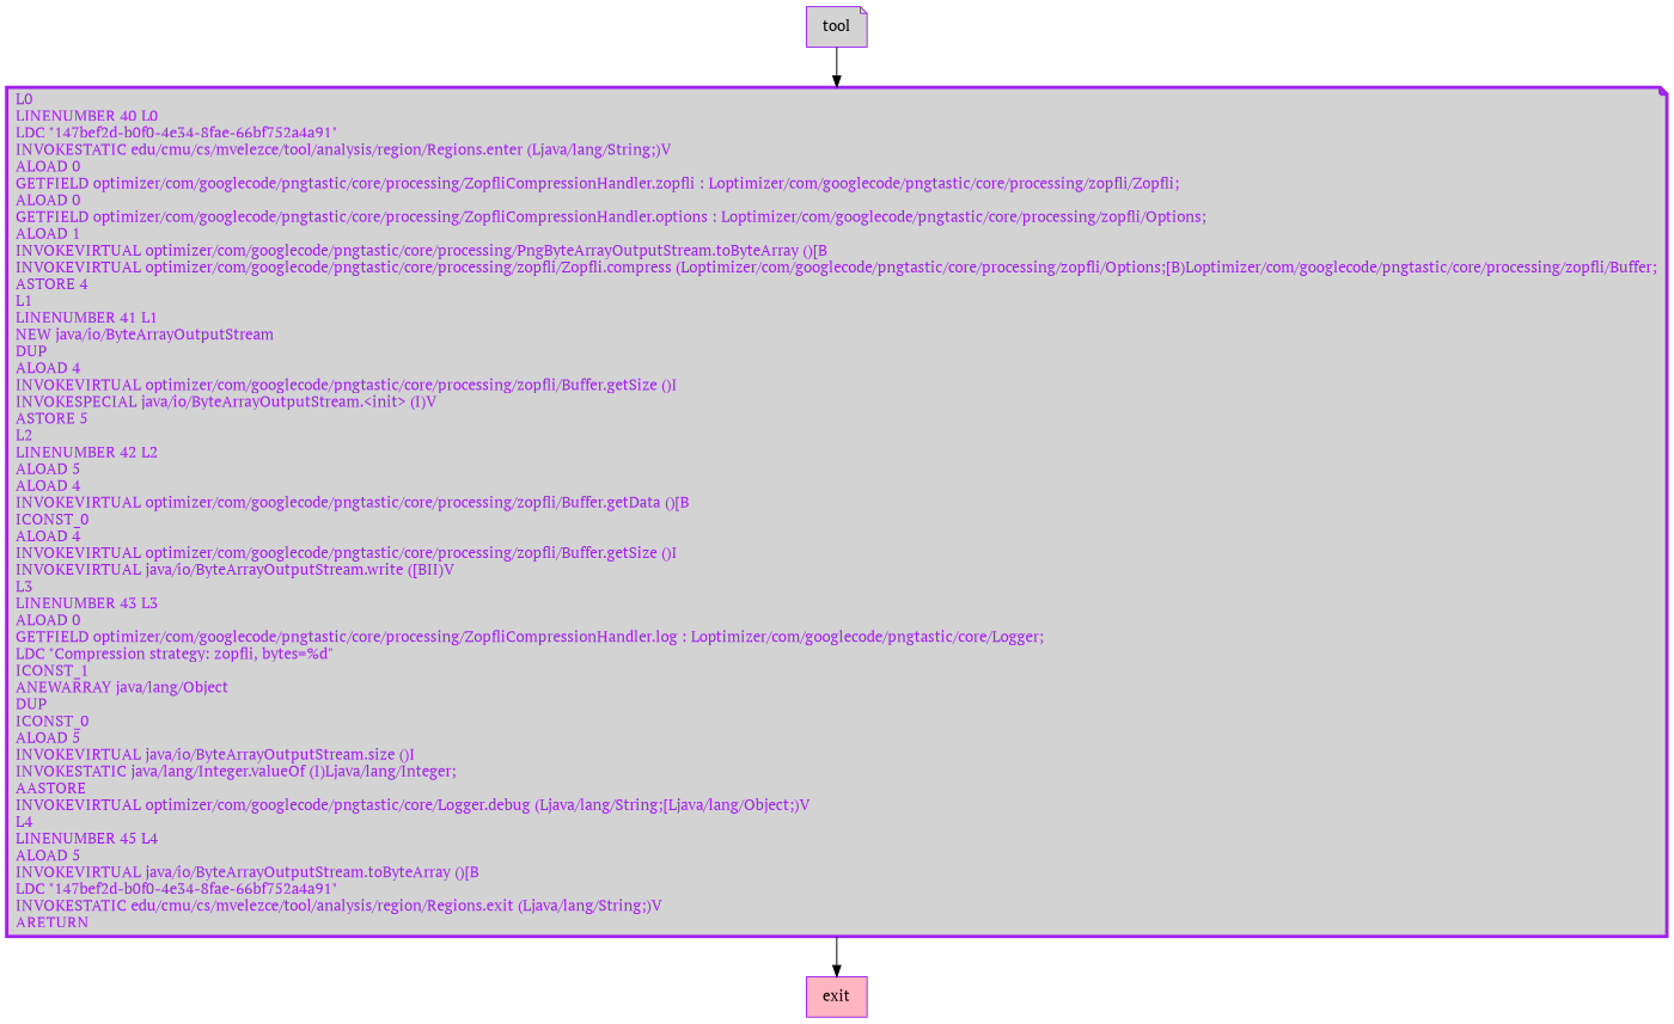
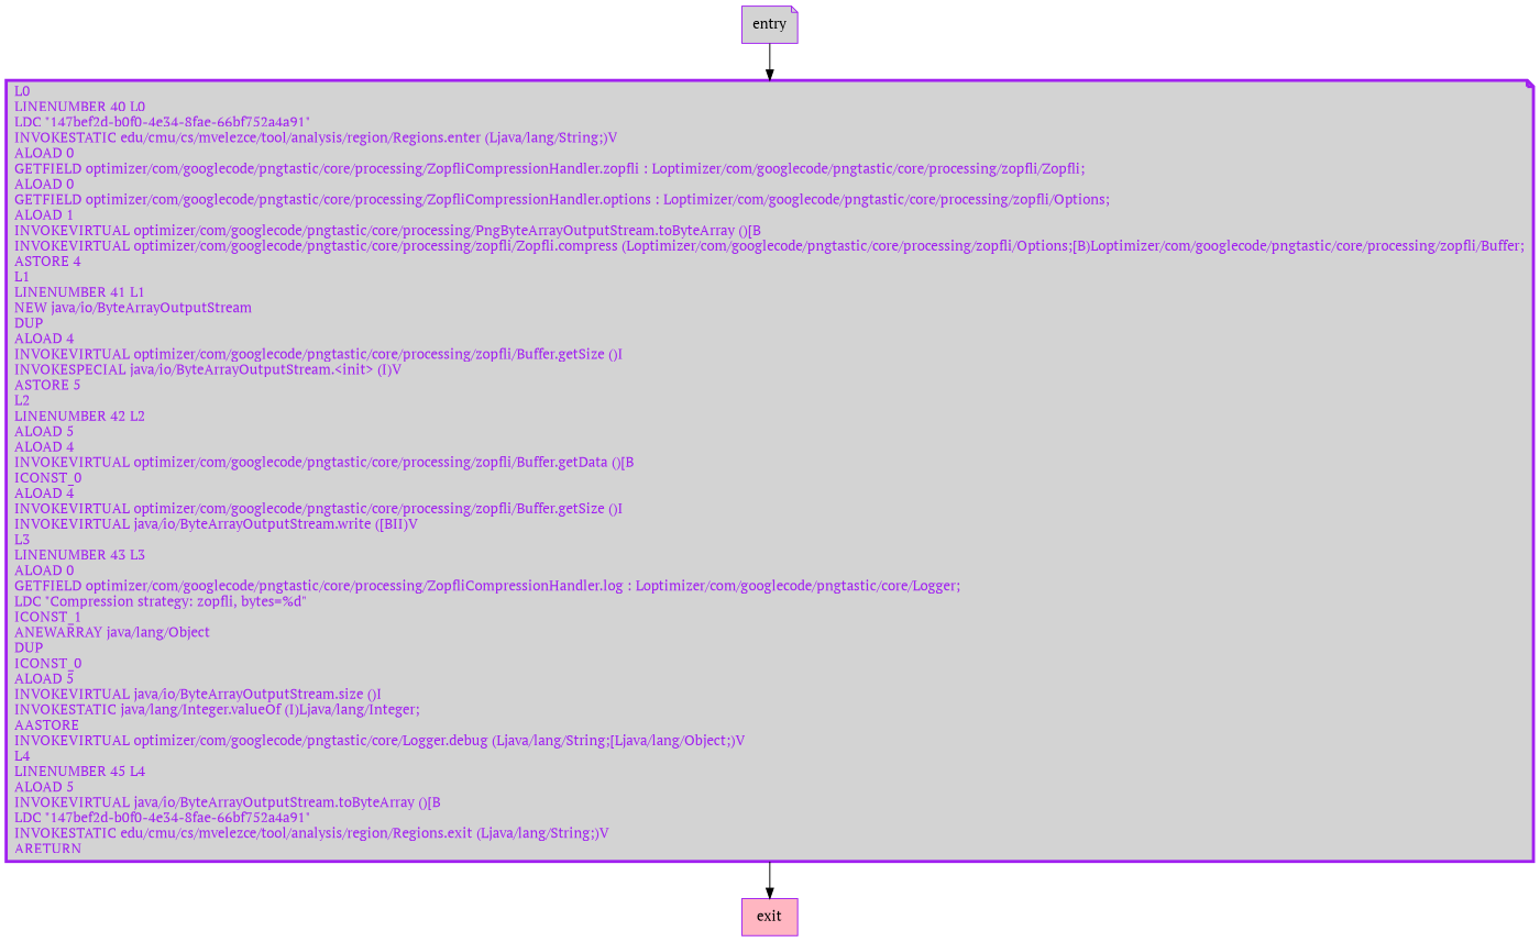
  digraph {
    fontname="PT Serif"
    node [color=purple shape=note style=filled fillcolor=lightgrey fontname="PT Serif"]
    edge [fontname="PT Serif"]
    n1 [fontcolor=purple label="L0\lLINENUMBER 40 L0\lLDC \"147bef2d-b0f0-4e34-8fae-66bf752a4a91\"\lINVOKESTATIC edu/cmu/cs/mvelezce/tool/analysis/region/Regions.enter (Ljava/lang/String;)V\lALOAD 0\lGETFIELD optimizer/com/googlecode/pngtastic/core/processing/ZopfliCompressionHandler.zopfli : Loptimizer/com/googlecode/pngtastic/core/processing/zopfli/Zopfli;\lALOAD 0\lGETFIELD optimizer/com/googlecode/pngtastic/core/processing/ZopfliCompressionHandler.options : Loptimizer/com/googlecode/pngtastic/core/processing/zopfli/Options;\lALOAD 1\lINVOKEVIRTUAL optimizer/com/googlecode/pngtastic/core/processing/PngByteArrayOutputStream.toByteArray ()[B\lINVOKEVIRTUAL optimizer/com/googlecode/pngtastic/core/processing/zopfli/Zopfli.compress (Loptimizer/com/googlecode/pngtastic/core/processing/zopfli/Options;[B)Loptimizer/com/googlecode/pngtastic/core/processing/zopfli/Buffer;\lASTORE 4\lL1\lLINENUMBER 41 L1\lNEW java/io/ByteArrayOutputStream\lDUP\lALOAD 4\lINVOKEVIRTUAL optimizer/com/googlecode/pngtastic/core/processing/zopfli/Buffer.getSize ()I\lINVOKESPECIAL java/io/ByteArrayOutputStream.\<init\> (I)V\lASTORE 5\lL2\lLINENUMBER 42 L2\lALOAD 5\lALOAD 4\lINVOKEVIRTUAL optimizer/com/googlecode/pngtastic/core/processing/zopfli/Buffer.getData ()[B\lICONST_0\lALOAD 4\lINVOKEVIRTUAL optimizer/com/googlecode/pngtastic/core/processing/zopfli/Buffer.getSize ()I\lINVOKEVIRTUAL java/io/ByteArrayOutputStream.write ([BII)V\lL3\lLINENUMBER 43 L3\lALOAD 0\lGETFIELD optimizer/com/googlecode/pngtastic/core/processing/ZopfliCompressionHandler.log : Loptimizer/com/googlecode/pngtastic/core/Logger;\lLDC \"Compression strategy: zopfli, bytes=%d\"\lICONST_1\lANEWARRAY java/lang/Object\lDUP\lICONST_0\lALOAD 5\lINVOKEVIRTUAL java/io/ByteArrayOutputStream.size ()I\lINVOKESTATIC java/lang/Integer.valueOf (I)Ljava/lang/Integer;\lAASTORE\lINVOKEVIRTUAL optimizer/com/googlecode/pngtastic/core/Logger.debug (Ljava/lang/String;[Ljava/lang/Object;)V\lL4\lLINENUMBER 45 L4\lALOAD 5\lINVOKEVIRTUAL java/io/ByteArrayOutputStream.toByteArray ()[B\lLDC \"147bef2d-b0f0-4e34-8fae-66bf752a4a91\"\lINVOKESTATIC edu/cmu/cs/mvelezce/tool/analysis/region/Regions.exit (Ljava/lang/String;)V\lARETURN\l" penwidth=3]
    exit [shape=box fillcolor=lightpink]
-   entry [label=tool]
+   entry
    n1 -> exit
    entry -> n1
  }
